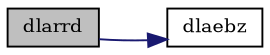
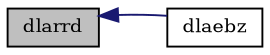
  digraph {
    rankdir=LR
    fontname="DejaVu Serif"
    node [color=black fontname="DejaVu Serif" fontsize=10 shape=record style=filled]
    n1 [fillcolor=grey75 fontcolor=black height=0.2 label=dlarrd width=0.4]
    n2 [fillcolor=white height=0.2 label=dlaebz width=0.4]
-   n1 -> n2 [color=midnightblue fontname="DejaVu Serif" fontsize=10 labelfontname=Helvetica labelfontsize=10 style=solid]
+   n2 -> n1 [color=midnightblue fontname="DejaVu Serif" fontsize=10 labelfontname=Helvetica labelfontsize=10 style=solid]
  }
